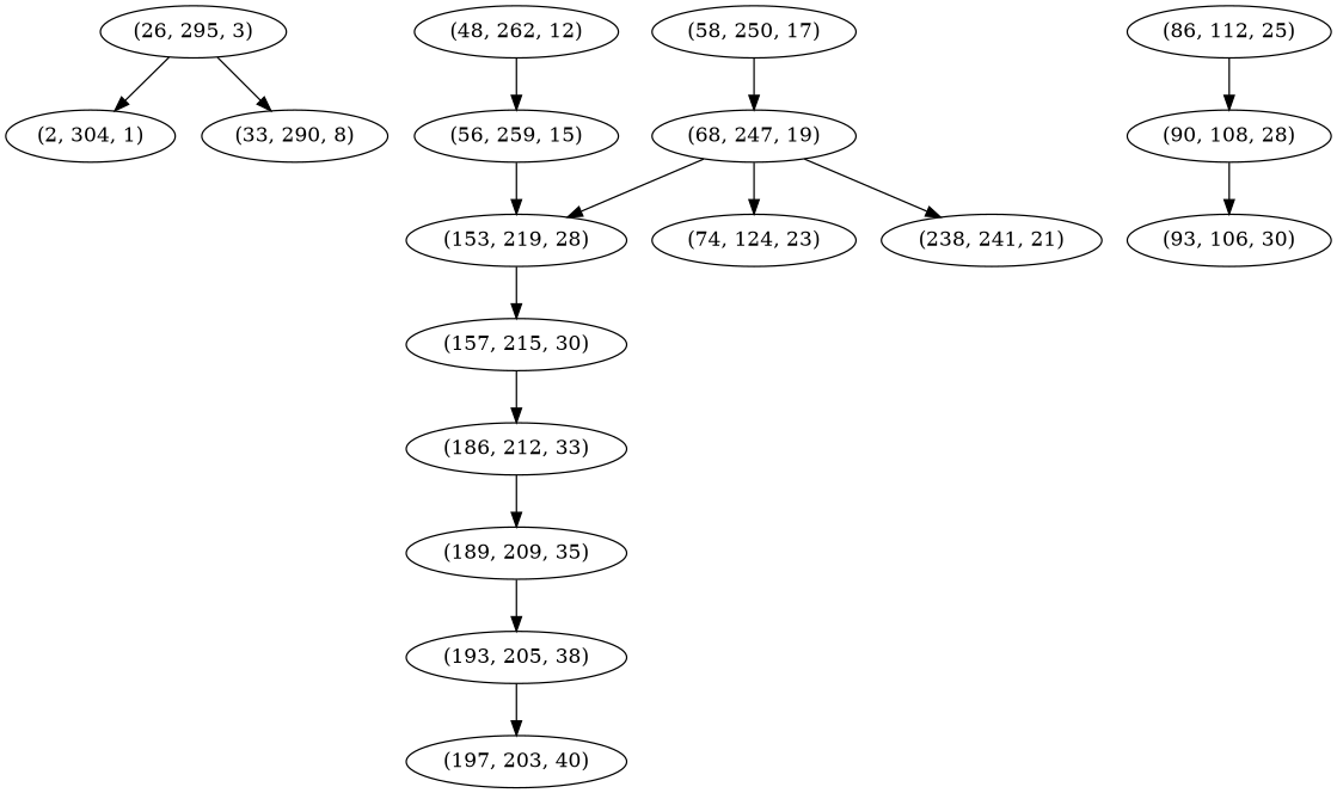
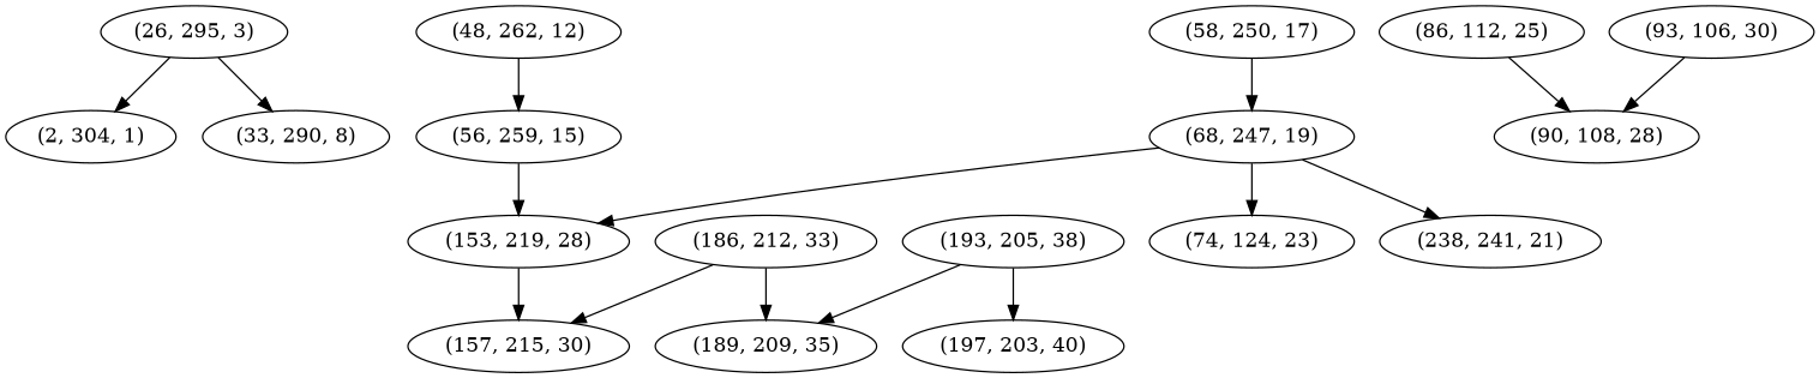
  digraph {
    "(26, 295, 3)"
    "(2, 304, 1)"
    "(33, 290, 8)"
    "(48, 262, 12)"
    "(56, 259, 15)"
    "(153, 219, 28)"
    "(58, 250, 17)"
    "(68, 247, 19)"
    "(74, 124, 23)"
    "(238, 241, 21)"
    "(157, 215, 30)"
    "(86, 112, 25)"
    "(90, 108, 28)"
    "(93, 106, 30)"
    "(186, 212, 33)"
    "(189, 209, 35)"
    "(193, 205, 38)"
    "(197, 203, 40)"
    "(26, 295, 3)" -> "(2, 304, 1)"
    "(26, 295, 3)" -> "(33, 290, 8)"
    "(48, 262, 12)" -> "(56, 259, 15)"
    "(56, 259, 15)" -> "(153, 219, 28)"
    "(153, 219, 28)" -> "(157, 215, 30)"
    "(58, 250, 17)" -> "(68, 247, 19)"
    "(68, 247, 19)" -> "(153, 219, 28)"
    "(68, 247, 19)" -> "(74, 124, 23)"
    "(68, 247, 19)" -> "(238, 241, 21)"
-   "(157, 215, 30)" -> "(186, 212, 33)"
+   "(186, 212, 33)" -> "(157, 215, 30)"
    "(86, 112, 25)" -> "(90, 108, 28)"
-   "(90, 108, 28)" -> "(93, 106, 30)"
+   "(93, 106, 30)" -> "(90, 108, 28)"
    "(186, 212, 33)" -> "(189, 209, 35)"
-   "(189, 209, 35)" -> "(193, 205, 38)"
+   "(193, 205, 38)" -> "(189, 209, 35)"
    "(193, 205, 38)" -> "(197, 203, 40)"
  }
